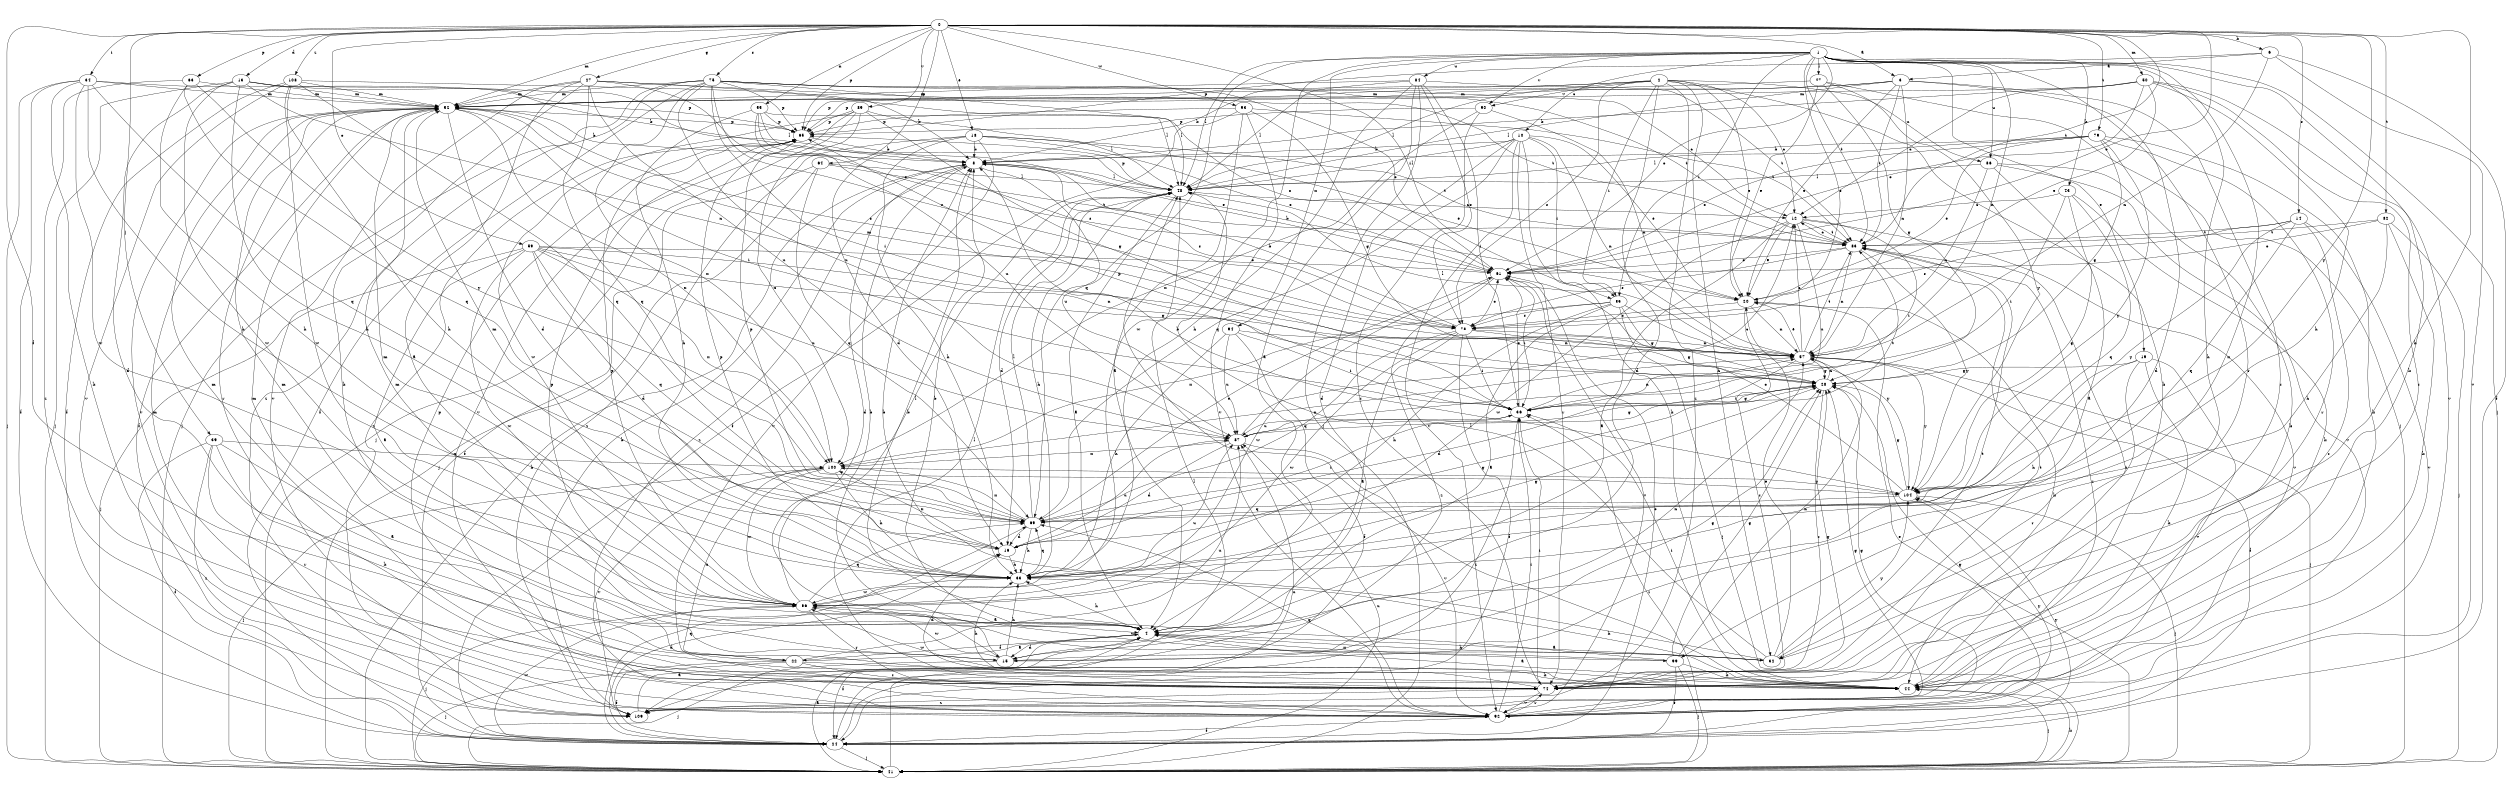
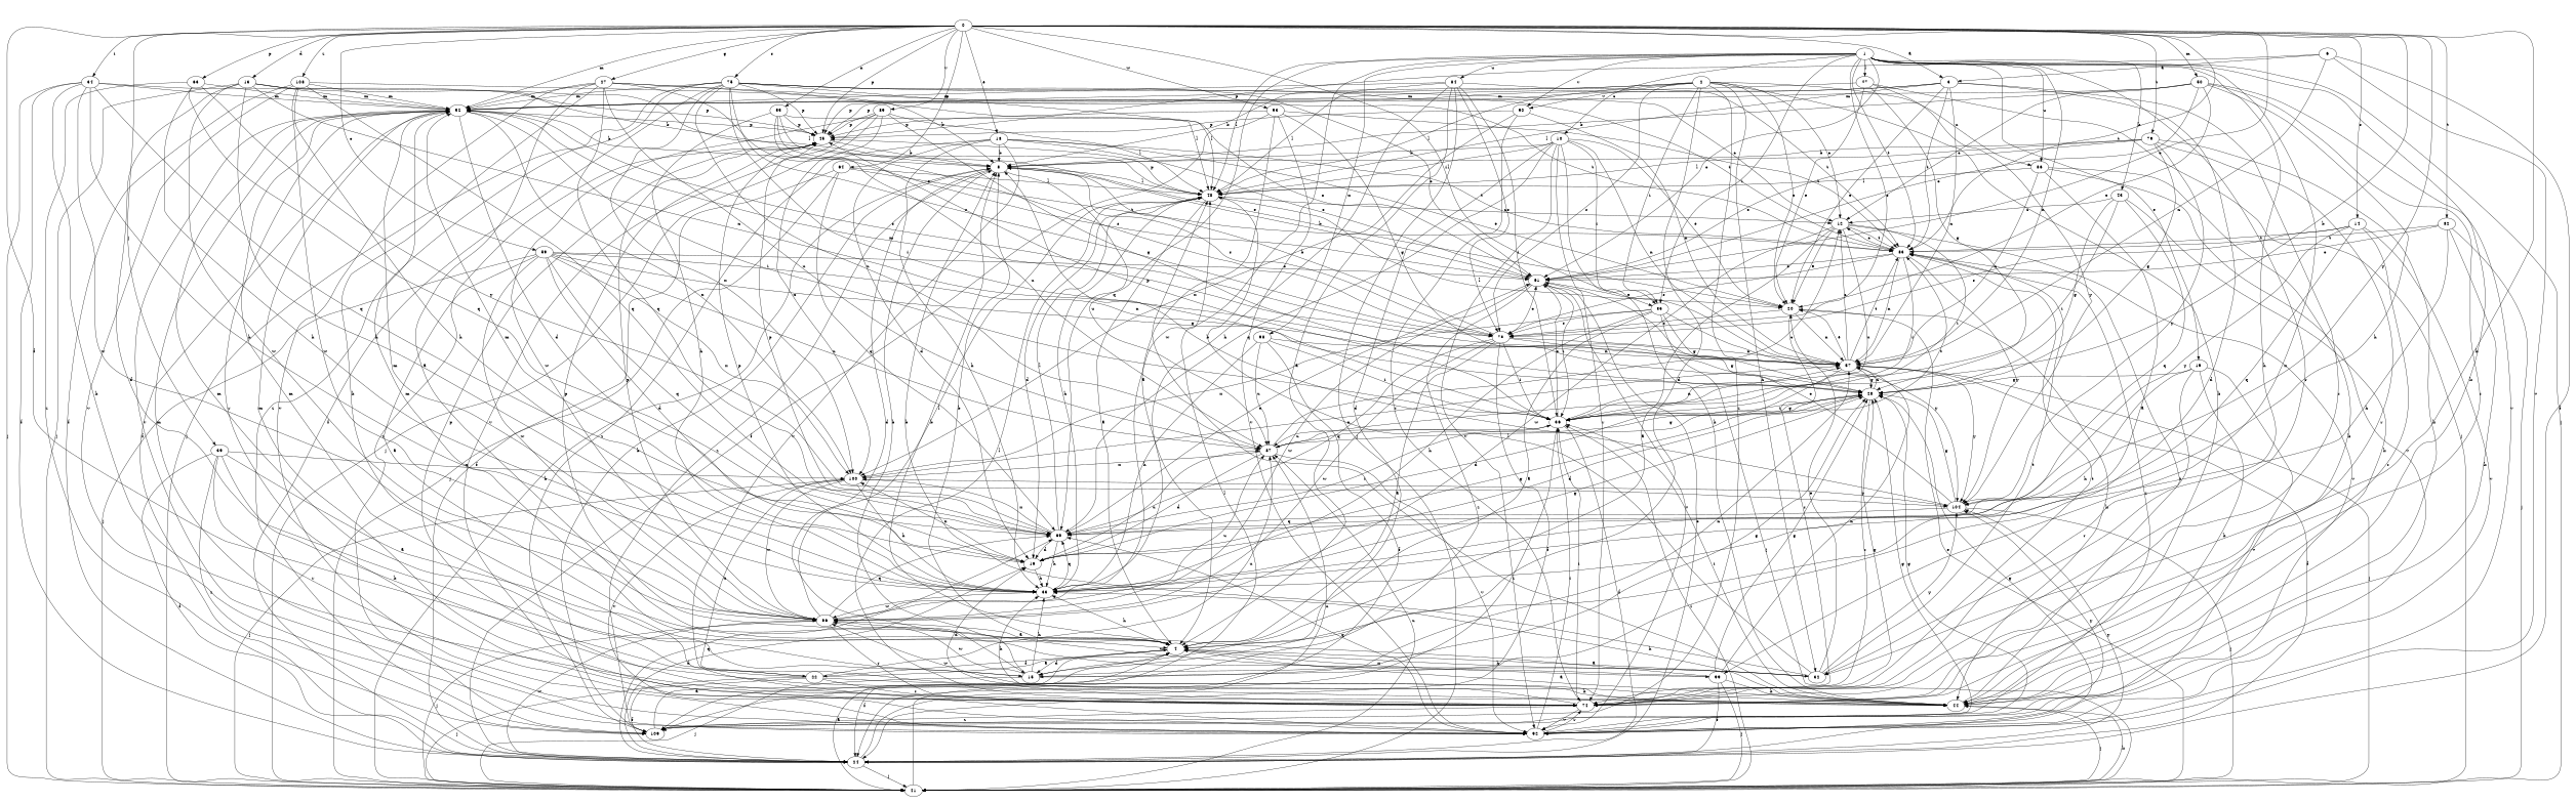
  strict digraph {
    0
    3
    6
    13
    14
    18
    22
    27
    32
    34
    35
    39
    50
    52
    55
    59
    61
    63
    64
-   65
+   65 [label=45]
    75
    79
    82
    83
    89
    93
    104
    108
    48
    57
    74
    15
    20
    24
    92
    41
    96
    8
    33
    69
    78
    109
    16
    44
    4
    87
    100
    28
    12
    36
    1
    10
    19
    43
    47
    84
    86
    90
-   98 [label=94]
+   98
    99
    2
    0 -> 3 [label=a]
-   0 -> 6 [label=b]
+   0 -> 36 [label=b]
    0 -> 13 [label=d]
    0 -> 14 [label=s]
    0 -> 18 [label=e]
    0 -> 22 [label=f]
    0 -> 27 [label=g]
    0 -> 32 [label=h]
    0 -> 34 [label=i]
    0 -> 35 [label=i]
    0 -> 39 [label=j]
    0 -> 50 [label=m]
    0 -> 52 [label=m]
    0 -> 55 [label=n]
    0 -> 59 [label=o]
    0 -> 61 [label=o]
    0 -> 63 [label=p]
    0 -> 64 [label=p]
    0 -> 65 [label=p]
    0 -> 75 [label=s]
    0 -> 79 [label=t]
    0 -> 82 [label=t]
    0 -> 83 [label=t]
    0 -> 89 [label=v]
    0 -> 93 [label=w]
    0 -> 104 [label=y]
    0 -> 108 [label=z]
    3 -> 52 [label=m]
    3 -> 65 [label=p]
    3 -> 83 [label=t]
    3 -> 48 [label=l]
    3 -> 57 [label=n]
    3 -> 74 [label=r]
    3 -> 15 [label=d]
    3 -> 20 [label=e]
    6 -> 3 [label=a]
    6 -> 65 [label=p]
    6 -> 57 [label=n]
    6 -> 24 [label=f]
    6 -> 92 [label=v]
    13 -> 52 [label=m]
    13 -> 48 [label=l]
    13 -> 57 [label=n]
    13 -> 15 [label=d]
    13 -> 41 [label=j]
    13 -> 96 [label=w]
    13 -> 8 [label=b]
    13 -> 33 [label=h]
    14 -> 83 [label=t]
    14 -> 104 [label=y]
    14 -> 74 [label=r]
    14 -> 92 [label=v]
    14 -> 69 [label=q]
    14 -> 78 [label=s]
    18 -> 61 [label=o]
    18 -> 83 [label=t]
    18 -> 20 [label=e]
    18 -> 92 [label=v]
    18 -> 8 [label=b]
    18 -> 33 [label=h]
    18 -> 109 [label=z]
    18 -> 16 [label=d]
    22 -> 52 [label=m]
    22 -> 74 [label=r]
    22 -> 24 [label=f]
    22 -> 41 [label=j]
    22 -> 44 [label=k]
    22 -> 4 [label=a]
    22 -> 87 [label=u]
    22 -> 100 [label=x]
    27 -> 52 [label=m]
    27 -> 61 [label=o]
    27 -> 83 [label=t]
    27 -> 92 [label=v]
    27 -> 8 [label=b]
    27 -> 69 [label=q]
    27 -> 44 [label=k]
    27 -> 4 [label=a]
    27 -> 87 [label=u]
    32 -> 52 [label=m]
    32 -> 83 [label=t]
    32 -> 104 [label=y]
    32 -> 48 [label=l]
    32 -> 20 [label=e]
    32 -> 8 [label=b]
    32 -> 4 [label=a]
    34 -> 52 [label=m]
    34 -> 65 [label=p]
    34 -> 24 [label=f]
    34 -> 41 [label=j]
    34 -> 96 [label=w]
    34 -> 33 [label=h]
    34 -> 69 [label=q]
    34 -> 44 [label=k]
    35 -> 104 [label=y]
    35 -> 41 [label=j]
    35 -> 33 [label=h]
    35 -> 78 [label=s]
    35 -> 4 [label=a]
    35 -> 100 [label=x]
    35 -> 28 [label=g]
    39 -> 74 [label=r]
    39 -> 24 [label=f]
    39 -> 109 [label=z]
    39 -> 44 [label=k]
    39 -> 4 [label=a]
    39 -> 100 [label=x]
    50 -> 52 [label=m]
    50 -> 61 [label=o]
    50 -> 74 [label=r]
    50 -> 20 [label=e]
    50 -> 92 [label=v]
    50 -> 8 [label=b]
    50 -> 33 [label=h]
    50 -> 12 [label=c]
    52 -> 65 [label=p]
    52 -> 74 [label=r]
    52 -> 24 [label=f]
    52 -> 92 [label=v]
    52 -> 8 [label=b]
    52 -> 78 [label=s]
    52 -> 16 [label=d]
    52 -> 100 [label=x]
    52 -> 36 [label=i]
    55 -> 61 [label=o]
    55 -> 65 [label=p]
    55 -> 20 [label=e]
    55 -> 33 [label=h]
    55 -> 78 [label=s]
    55 -> 87 [label=u]
    59 -> 61 [label=o]
    59 -> 57 [label=n]
    59 -> 41 [label=j]
    59 -> 96 [label=w]
    59 -> 69 [label=q]
    59 -> 16 [label=d]
    59 -> 4 [label=a]
    59 -> 87 [label=u]
    59 -> 100 [label=x]
    59 -> 28 [label=g]
    61 -> 92 [label=v]
    61 -> 96 [label=w]
    61 -> 8 [label=b]
    61 -> 109 [label=z]
    61 -> 36 [label=i]
    63 -> 52 [label=m]
    63 -> 104 [label=y]
    63 -> 33 [label=h]
    63 -> 69 [label=q]
    63 -> 109 [label=z]
    64 -> 83 [label=t]
    64 -> 48 [label=l]
    64 -> 24 [label=f]
    64 -> 41 [label=j]
    64 -> 69 [label=q]
    65 -> 8 [label=b]
    65 -> 109 [label=z]
    75 -> 52 [label=m]
    75 -> 61 [label=o]
    75 -> 65 [label=p]
    75 -> 83 [label=t]
    75 -> 48 [label=l]
    75 -> 24 [label=f]
    75 -> 41 [label=j]
    75 -> 78 [label=s]
    75 -> 109 [label=z]
    75 -> 87 [label=u]
    75 -> 100 [label=x]
    75 -> 12 [label=c]
    75 -> 36 [label=i]
    79 -> 61 [label=o]
    79 -> 104 [label=y]
    79 -> 48 [label=l]
    79 -> 74 [label=r]
-   79 -> 20 [label=e]
+   61 -> 20 [label=e]
    79 -> 8 [label=b]
    79 -> 44 [label=k]
    79 -> 28 [label=g]
    82 -> 61 [label=o]
    82 -> 83 [label=t]
    82 -> 41 [label=j]
    82 -> 33 [label=h]
    82 -> 44 [label=k]
    83 -> 61 [label=o]
    83 -> 104 [label=y]
    83 -> 57 [label=n]
    83 -> 78 [label=s]
    83 -> 109 [label=z]
    83 -> 12 [label=c]
+   83 -> 36 [label=i]
    89 -> 65 [label=p]
    89 -> 48 [label=l]
    89 -> 92 [label=v]
    89 -> 41 [label=j]
    89 -> 96 [label=w]
    89 -> 100 [label=x]
    89 -> 28 [label=g]
    93 -> 65 [label=p]
    93 -> 83 [label=t]
    93 -> 24 [label=f]
    93 -> 92 [label=v]
    93 -> 4 [label=a]
    93 -> 28 [label=g]
    104 -> 61 [label=o]
    104 -> 41 [label=j]
    104 -> 8 [label=b]
    104 -> 69 [label=q]
    104 -> 28 [label=g]
    108 -> 52 [label=m]
    108 -> 48 [label=l]
    108 -> 24 [label=f]
    108 -> 92 [label=v]
    108 -> 96 [label=w]
    108 -> 33 [label=h]
    108 -> 69 [label=q]
    48 -> 65 [label=p]
    48 -> 33 [label=h]
    48 -> 16 [label=d]
    48 -> 4 [label=a]
    48 -> 12 [label=c]
    57 -> 52 [label=m]
    57 -> 83 [label=t]
    57 -> 104 [label=y]
    57 -> 48 [label=l]
    57 -> 20 [label=e]
    57 -> 24 [label=f]
    57 -> 41 [label=j]
    57 -> 16 [label=d]
    57 -> 28 [label=g]
    57 -> 12 [label=c]
    74 -> 52 [label=m]
    74 -> 65 [label=p]
    74 -> 83 [label=t]
    74 -> 48 [label=l]
    74 -> 92 [label=v]
    74 -> 33 [label=h]
    74 -> 109 [label=z]
    74 -> 16 [label=d]
    74 -> 28 [label=g]
    74 -> 36 [label=i]
    15 -> 52 [label=m]
    15 -> 57 [label=n]
    15 -> 41 [label=j]
    15 -> 96 [label=w]
    15 -> 8 [label=b]
    15 -> 33 [label=h]
    15 -> 28 [label=g]
    20 -> 57 [label=n]
    20 -> 74 [label=r]
    20 -> 78 [label=s]
    20 -> 44 [label=k]
    24 -> 61 [label=o]
    24 -> 104 [label=y]
    24 -> 41 [label=j]
    24 -> 96 [label=w]
    24 -> 69 [label=q]
    24 -> 16 [label=d]
    24 -> 87 [label=u]
    24 -> 28 [label=g]
    92 -> 52 [label=m]
    92 -> 104 [label=y]
    92 -> 74 [label=r]
    92 -> 69 [label=q]
    92 -> 28 [label=g]
    92 -> 36 [label=i]
    41 -> 48 [label=l]
    41 -> 20 [label=e]
    41 -> 8 [label=b]
    41 -> 44 [label=k]
    41 -> 4 [label=a]
    41 -> 87 [label=u]
    41 -> 36 [label=i]
    96 -> 52 [label=m]
    96 -> 65 [label=p]
    96 -> 48 [label=l]
    96 -> 74 [label=r]
    96 -> 41 [label=j]
    96 -> 69 [label=q]
    96 -> 4 [label=a]
    96 -> 87 [label=u]
    8 -> 48 [label=l]
    8 -> 15 [label=d]
    8 -> 78 [label=s]
    8 -> 109 [label=z]
    8 -> 87 [label=u]
    33 -> 65 [label=p]
    33 -> 96 [label=w]
    33 -> 69 [label=q]
    33 -> 28 [label=g]
    69 -> 61 [label=o]
    69 -> 65 [label=p]
    69 -> 48 [label=l]
    69 -> 33 [label=h]
    69 -> 16 [label=d]
    69 -> 100 [label=x]
    69 -> 36 [label=i]
    78 -> 61 [label=o]
    78 -> 57 [label=n]
    78 -> 24 [label=f]
    78 -> 96 [label=w]
    78 -> 8 [label=b]
    78 -> 69 [label=q]
    78 -> 4 [label=a]
    78 -> 28 [label=g]
    78 -> 36 [label=i]
    109 -> 8 [label=b]
    109 -> 4 [label=a]
    109 -> 28 [label=g]
    16 -> 52 [label=m]
    16 -> 33 [label=h]
    16 -> 87 [label=u]
    16 -> 100 [label=x]
    16 -> 28 [label=g]
    44 -> 83 [label=t]
    44 -> 48 [label=l]
    44 -> 41 [label=j]
    44 -> 96 [label=w]
    44 -> 33 [label=h]
    44 -> 4 [label=a]
    44 -> 36 [label=i]
    4 -> 22 [label=f]
    4 -> 32 [label=h]
    4 -> 65 [label=p]
    4 -> 15 [label=d]
    4 -> 24 [label=f]
    4 -> 8 [label=b]
    4 -> 33 [label=h]
    4 -> 99 [label=x]
    87 -> 83 [label=t]
    87 -> 92 [label=v]
    87 -> 16 [label=d]
    87 -> 100 [label=x]
    87 -> 28 [label=g]
    87 -> 12 [label=c]
    100 -> 104 [label=y]
    100 -> 57 [label=n]
    100 -> 92 [label=v]
    100 -> 41 [label=j]
    100 -> 96 [label=w]
    100 -> 33 [label=h]
    28 -> 57 [label=n]
    28 -> 74 [label=r]
+   28 -> 16 [label=d]
    28 -> 36 [label=i]
    12 -> 83 [label=t]
    12 -> 20 [label=e]
    12 -> 92 [label=v]
    12 -> 96 [label=w]
    12 -> 4 [label=a]
    12 -> 87 [label=u]
    12 -> 36 [label=i]
    36 -> 61 [label=o]
    36 -> 65 [label=p]
    36 -> 57 [label=n]
-   92 -> 24 [label=f]
+   36 -> 24 [label=f]
    36 -> 109 [label=z]
    36 -> 87 [label=u]
    36 -> 28 [label=g]
    1 -> 32 [label=h]
    1 -> 35 [label=i]
    1 -> 61 [label=o]
    1 -> 83 [label=t]
    1 -> 48 [label=l]
    1 -> 57 [label=n]
    1 -> 74 [label=r]
    1 -> 41 [label=j]
    1 -> 96 [label=w]
    1 -> 69 [label=q]
    1 -> 78 [label=s]
    1 -> 44 [label=k]
    1 -> 10 [label=c]
    1 -> 19 [label=e]
    1 -> 43 [label=k]
    1 -> 47 [label=l]
    1 -> 84 [label=u]
    1 -> 86 [label=u]
    1 -> 90 [label=v]
    1 -> 98 [label=x]
    1 -> 99 [label=x]
    10 -> 35 [label=i]
    10 -> 48 [label=l]
    10 -> 57 [label=n]
    10 -> 74 [label=r]
    10 -> 15 [label=d]
    10 -> 20 [label=e]
    10 -> 92 [label=v]
    10 -> 8 [label=b]
    10 -> 69 [label=q]
    10 -> 44 [label=k]
    19 -> 74 [label=r]
    19 -> 92 [label=v]
    19 -> 33 [label=h]
    19 -> 44 [label=k]
    19 -> 28 [label=g]
    43 -> 69 [label=q]
    43 -> 44 [label=k]
-   43 -> 104 [label=g]
+   43 -> 28 [label=g]
    43 -> 12 [label=c]
    43 -> 36 [label=i]
    47 -> 52 [label=m]
    47 -> 104 [label=y]
    47 -> 20 [label=e]
    47 -> 41 [label=j]
    47 -> 28 [label=g]
    84 -> 52 [label=m]
    84 -> 83 [label=t]
    84 -> 48 [label=l]
    84 -> 41 [label=j]
    84 -> 33 [label=h]
    84 -> 78 [label=s]
    84 -> 4 [label=a]
    84 -> 36 [label=i]
    86 -> 48 [label=l]
    86 -> 57 [label=n]
    86 -> 92 [label=v]
    86 -> 44 [label=k]
    86 -> 4 [label=a]
    90 -> 65 [label=p]
    90 -> 57 [label=n]
    90 -> 74 [label=r]
    90 -> 100 [label=x]
    98 -> 57 [label=n]
    98 -> 24 [label=f]
    98 -> 33 [label=h]
    98 -> 87 [label=u]
    98 -> 36 [label=i]
    99 -> 57 [label=n]
    99 -> 24 [label=f]
    99 -> 41 [label=j]
    99 -> 96 [label=w]
    99 -> 8 [label=b]
    99 -> 44 [label=k]
    99 -> 28 [label=g]
    2 -> 32 [label=h]
    2 -> 35 [label=i]
    2 -> 65 [label=p]
    2 -> 48 [label=l]
    2 -> 15 [label=d]
    2 -> 20 [label=e]
    2 -> 8 [label=b]
    2 -> 78 [label=s]
    2 -> 109 [label=z]
    2 -> 44 [label=k]
    2 -> 12 [label=c]
    2 -> 86 [label=u]
    2 -> 90 [label=v]
  }
